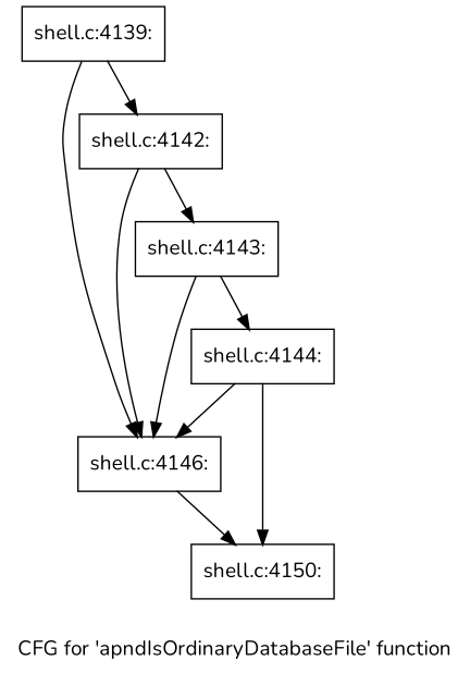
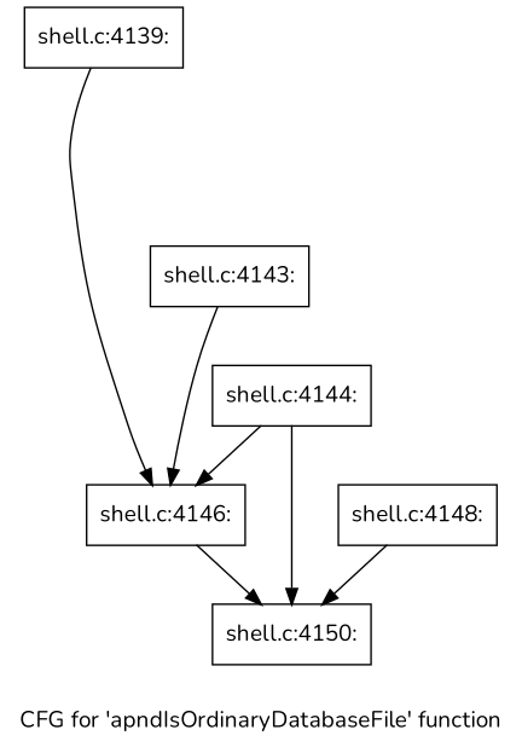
  digraph {
    fontname=Nunito
    label="CFG for 'apndIsOrdinaryDatabaseFile' function"
    node [fontname=Nunito shape=record]
    edge [fontname=Nunito]
    n1 [label="{shell.c:4139:}"]
    n2 [label="{shell.c:4146:}"]
-   n3 [label="{shell.c:4142:}"]
    n4 [label="{shell.c:4150:}"]
    n5 [label="{shell.c:4143:}"]
    n6 [label="{shell.c:4144:}"]
+   n7 [label="{shell.c:4148:}"]
    n1 -> n2
-   n1 -> n3
    n2 -> n4
-   n3 -> n2
-   n3 -> n5
    n5 -> n2
-   n5 -> n6
    n6 -> n2
    n6 -> n4
+   n7 -> n4
  }
